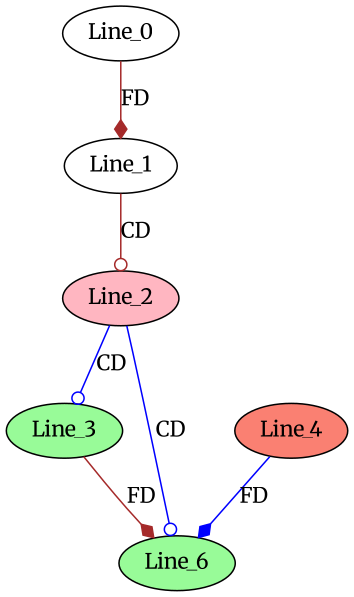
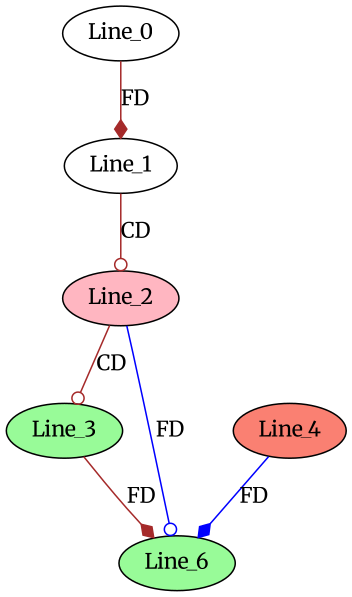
  digraph {
    fontname=Merriweather
    node [fillcolor=white fontname=Merriweather style=filled]
    edge [arrowhead=diamond color=brown fontname=Merriweather]
    Line_0
    Line_1
    Line_2 [fillcolor=lightpink]
    Line_3 [fillcolor=palegreen]
    Line_6 [fillcolor=palegreen]
    Line_4 [fillcolor=salmon]
    Line_0 -> Line_1 [label=FD]
    Line_1 -> Line_2 [arrowhead=odot label=CD]
-   Line_2 -> Line_3 [arrowhead=odot color=blue label=CD]
-   Line_2 -> Line_6 [arrowhead=odot color=blue label=CD]
+   Line_2 -> Line_3 [arrowhead=odot label=CD]
+   Line_2 -> Line_6 [arrowhead=odot color=blue label=FD]
    Line_3 -> Line_6 [label=FD]
    Line_4 -> Line_6 [color=blue label=FD]
  }
